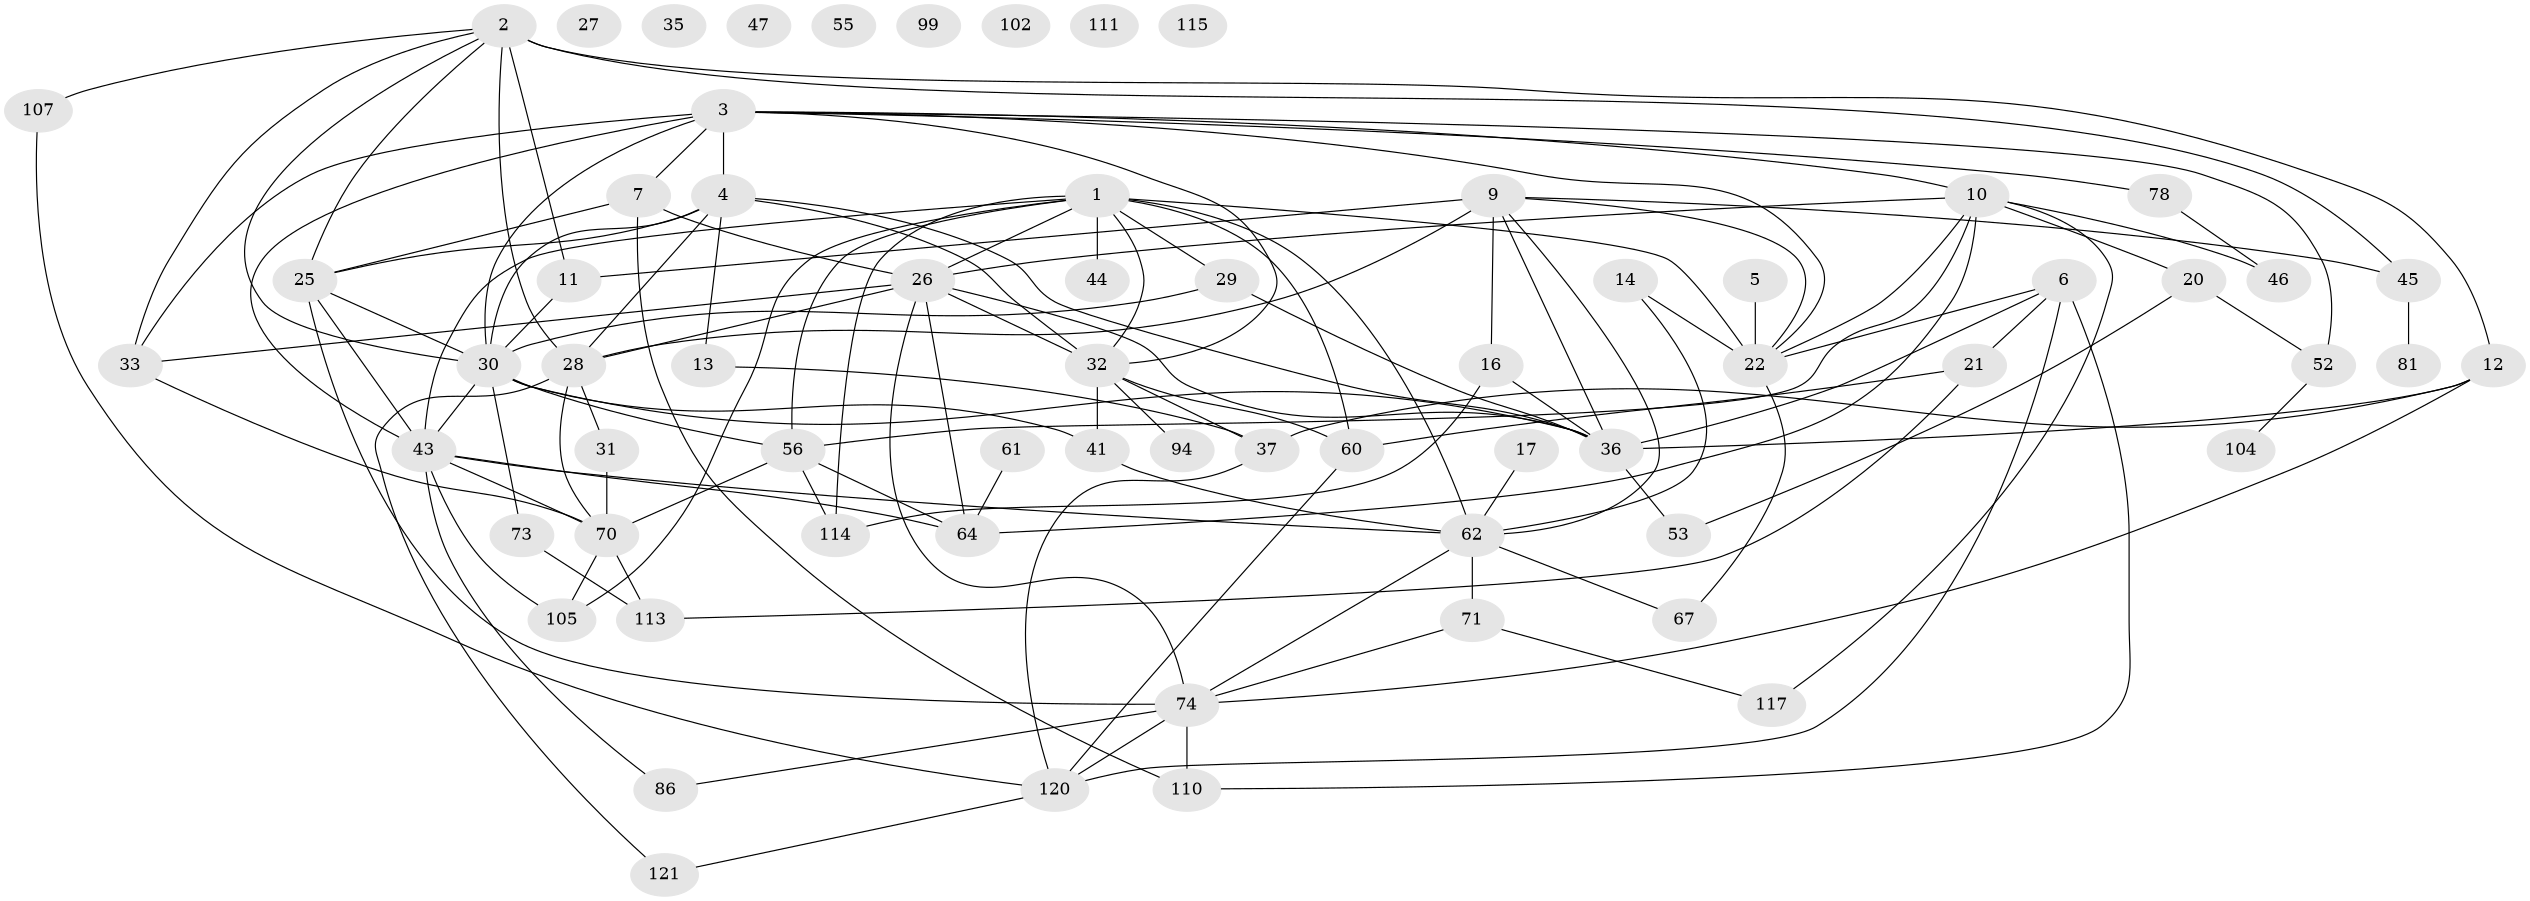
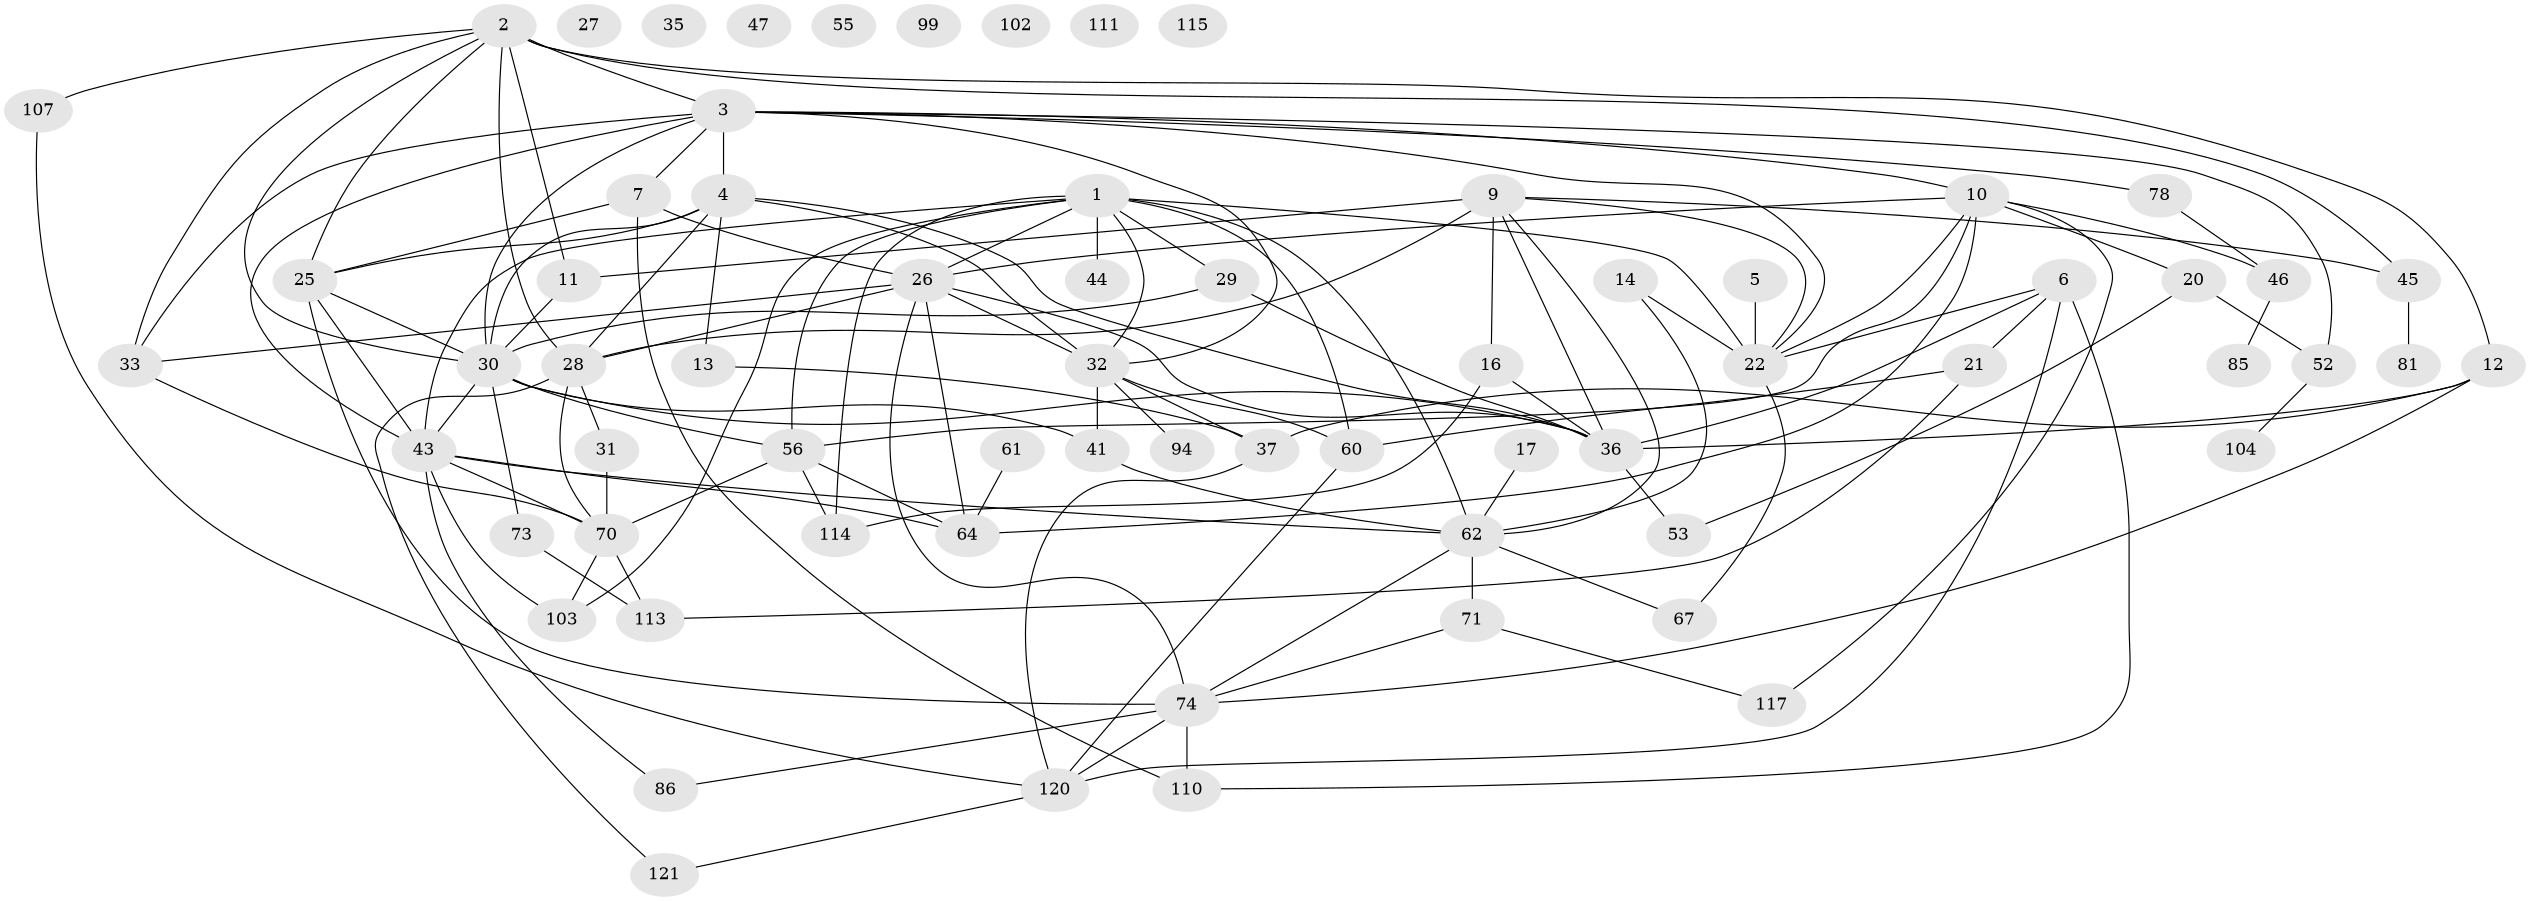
  graph {
    node [color=gray90 style=filled]
    1 [super="+34"]
    22 [super="+23+79+39"]
    26 [super="+106+127"]
    29 [super="+123"]
    32 [super="+72+92"]
    43 [super="+95+124"]
    44
    56 [super="+88+122"]
    60 [super="+131"]
    62 [super="+63+98"]
-   103 [label=105]
+   103
    114
    67 [super="+133"]
    28 [super="+58"]
    33 [super="+38"]
    36 [super="+68+109"]
    64 [super="+66"]
    74 [super="+118"]
    30 [super="+50+82"]
    37 [super="+49"]
    41 [super="+77"]
    94
    70 [super="+83"]
    86
    120
    71 [super="+84"]
    2 [super="+90+19"]
    3 [super="+8+73"]
    11
    12 [super="+24+136"]
    25 [super="+40+116"]
    45 [super="+91"]
    107
    4 [super="+48"]
    7 [super="+15"]
    10 [super="+18+42"]
    52 [super="+54"]
    78
    31
    121 [super="+132"]
    n41 [label=73]
    81 [super="+87"]
    13
    110
    46 [super="+128+108"]
    20 [super="+51"]
    117
    104
    53
    5
    21 [super="+93"]
    113
    6
+   85
    9 [super="+65"]
    16
    14
    17
    27
    35
    47
    55
    61
    99
    102
    111
    115
    1 -- 22
    1 -- 26
    1 -- 29
    1 -- 32
    1 -- 43
    1 -- 44
    1 -- 56
    1 -- 60
    1 -- 62
    1 -- 103
    1 -- 114
    22 -- 67
    26 -- 32
    26 -- 28
    26 -- 33
    26 -- 36
    26 -- 64
    26 -- 74
    29 -- 36
    29 -- 30
    32 -- 60
    32 -- 37
    32 -- 41 [weight=2]
    32 -- 94
    43 -- 62
    43 -- 103
    43 -- 64
    43 -- 70
    43 -- 86
    56 -- 114
    56 -- 64
    56 -- 70
    60 -- 120
    62 -- 67
    62 -- 74
    62 -- 71
    28 -- 70
    28 -- 31
    28 -- 121
    33 -- 70
    36 -- 53
    74 -- 86
    74 -- 120
    74 -- 110
    30 -- 43
    30 -- 56 [weight=2]
    30 -- 36
    30 -- 41
    30 -- n41
    37 -- 120
    41 -- 62
    70 -- 103
    70 -- 113
    120 -- 121
    71 -- 74
    71 -- 117
    2 -- 28 [weight=2]
    2 -- 33
    2 -- 30 [weight=2]
+   2 -- 3
    2 -- 11
    2 -- 12
    2 -- 25
    2 -- 45 [weight=2]
    2 -- 107
    3 -- 22 [weight=2]
    3 -- 32
    3 -- 43 [weight=2]
    3 -- 33
    3 -- 30
    3 -- 4 [weight=2]
    3 -- 7
    3 -- 10
    3 -- 52
    3 -- 78
    11 -- 30
    12 -- 36
    12 -- 74
    12 -- 37
    25 -- 43
    25 -- 74
    25 -- 30
    45 -- 81
    107 -- 120
    4 -- 32
    4 -- 28 [weight=2]
    4 -- 36
    4 -- 30
    4 -- 25
    4 -- 13
    7 -- 26
    7 -- 25
    7 -- 110
    10 -- 22
    10 -- 26
    10 -- 56
    10 -- 64
    10 -- 46
    10 -- 20
    10 -- 117
    52 -- 104
    78 -- 46
    31 -- 70 [weight=2]
    n41 -- 113
    13 -- 37
+   46 -- 85
    20 -- 52
    20 -- 53
    5 -- 22
    21 -- 60
    21 -- 113
    6 -- 22
    6 -- 36
    6 -- 120
    6 -- 110
    6 -- 21
    9 -- 22
    9 -- 62
    9 -- 28 [weight=2]
    9 -- 36
    9 -- 11
    9 -- 45
    9 -- 16
    16 -- 114
    16 -- 36
    14 -- 22
    14 -- 62
    17 -- 62
    61 -- 64
  }
